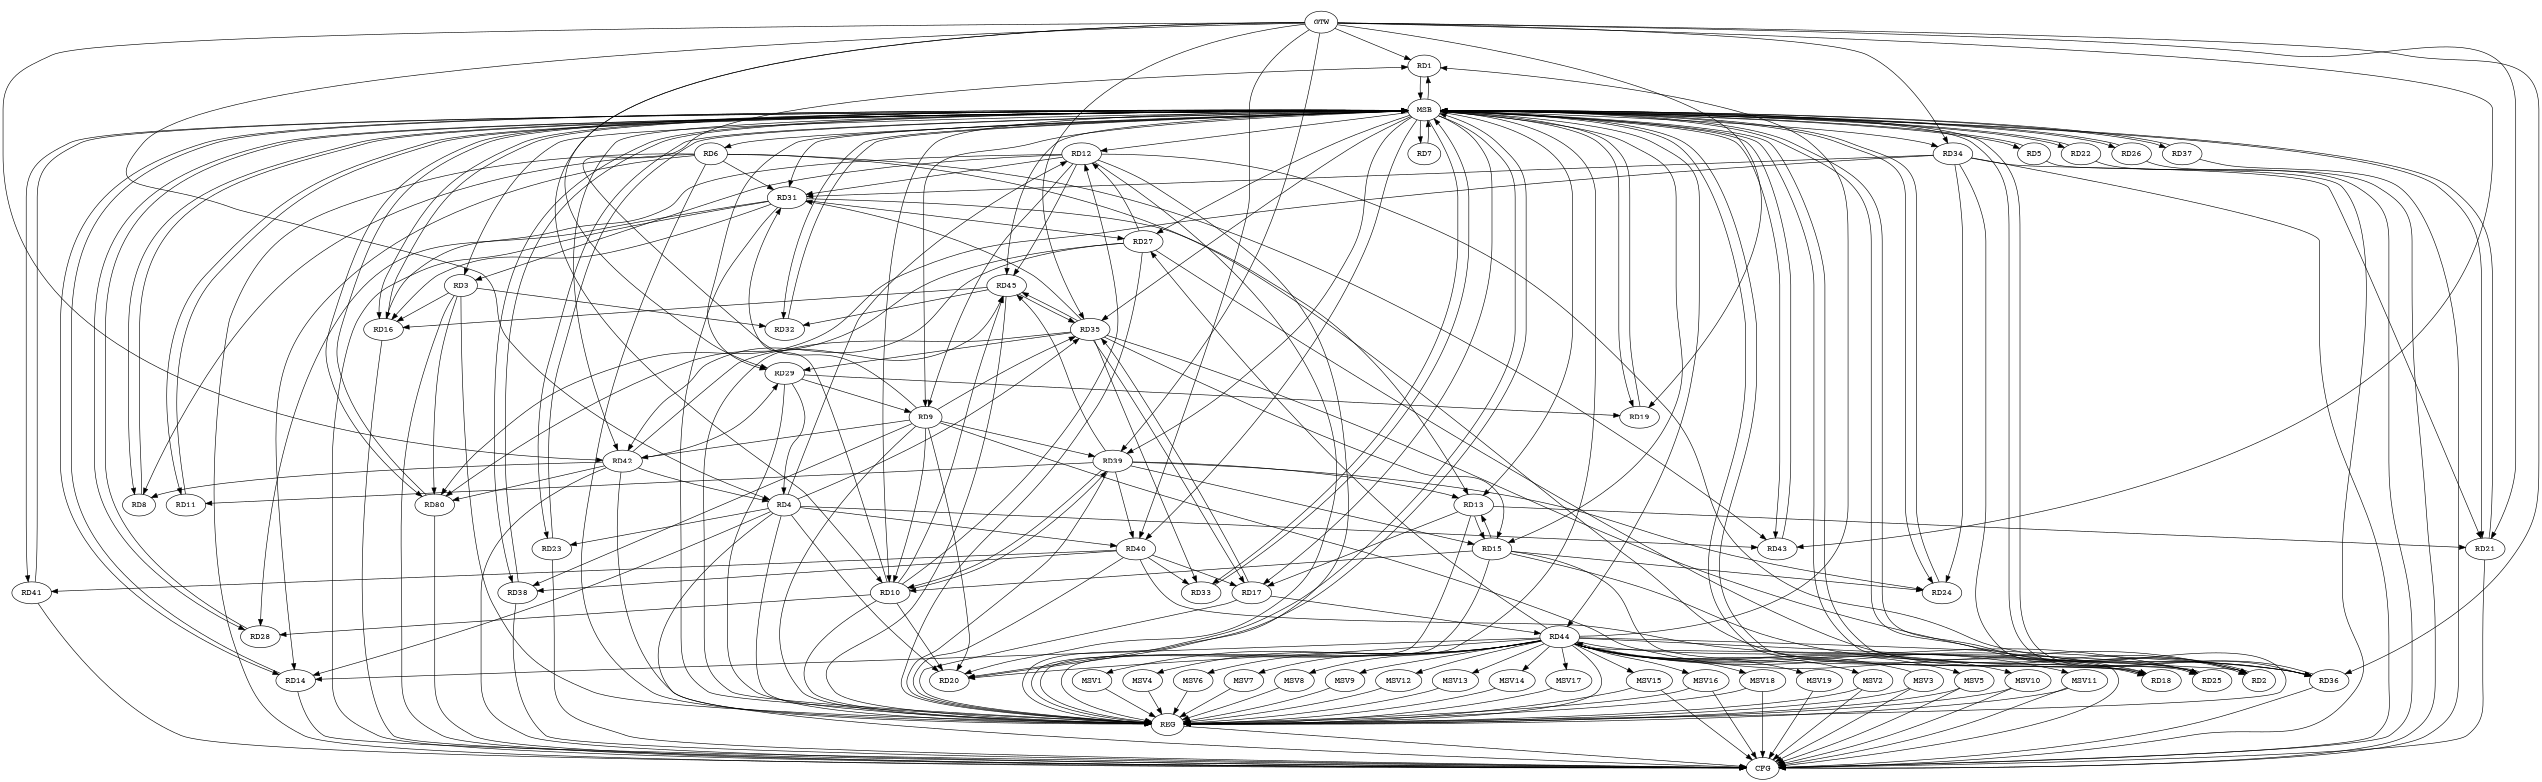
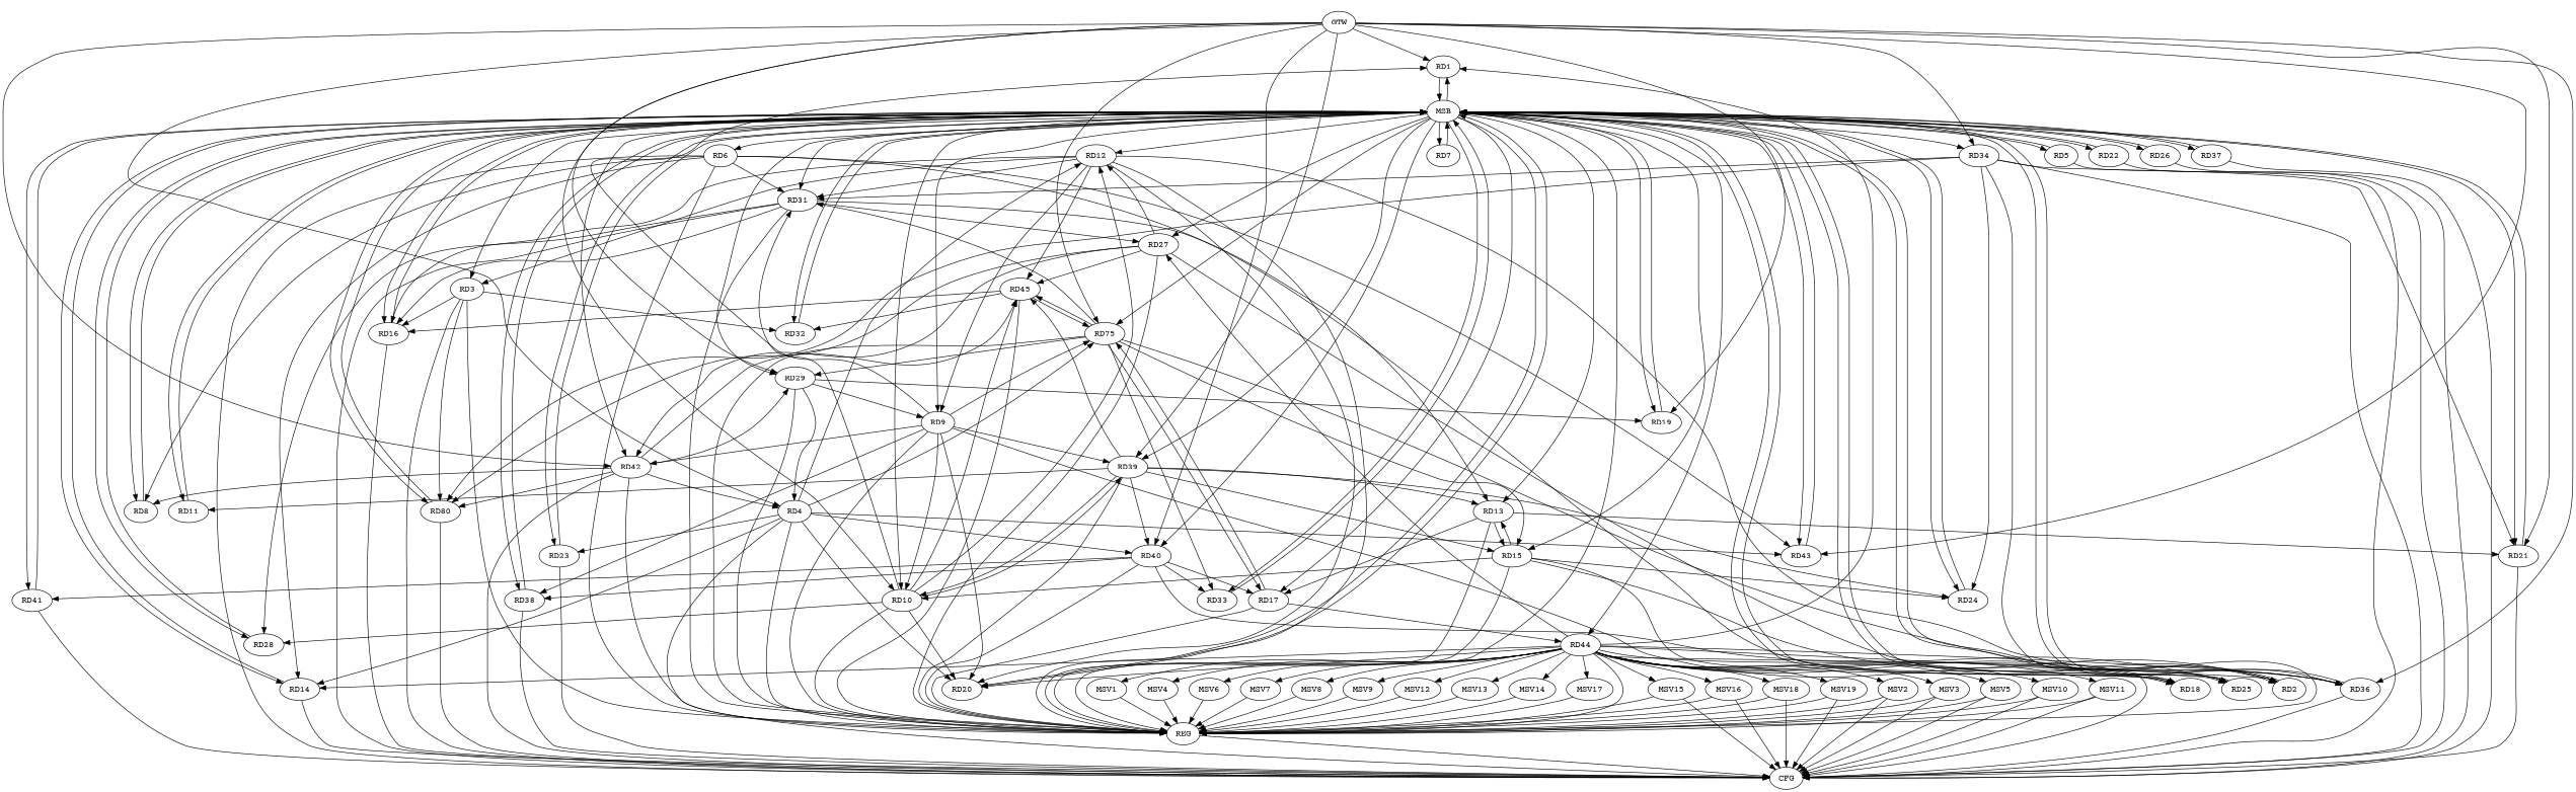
  strict digraph {
    fontname="Courier Prime"
    node [fontname="Courier Prime"]
    edge [fontname="Courier Prime"]
    n1 [label=RD1]
    n2 [label=MSB]
    n3 [label=RD2]
    n4 [label=RD3]
    n5 [label=RD16]
    n6 [label=RD80]
    n7 [label=RD32]
    n8 [label=REG]
    n9 [label=RD12]
    n10 [label=RD14]
    n11 [label=RD20]
    n12 [label=RD23]
-   n13 [label=RD35]
+   n13 [label=RD75]
    n14 [label=RD40]
    n15 [label=RD43]
    n16 [label=RD5]
    n17 [label=RD6]
    n18 [label=RD8]
    n19 [label=RD13]
    n20 [label=RD31]
    n21 [label=RD7]
    n22 [label=RD9]
    n23 [label=RD10]
    n24 [label=RD18]
    n25 [label=RD38]
    n26 [label=RD39]
    n27 [label=RD42]
    n28 [label=RD28]
    n29 [label=RD45]
    n30 [label=RD11]
    n31 [label=RD36]
    n32 [label=RD15]
    n33 [label=RD17]
    n34 [label=RD21]
    n35 [label=RD24]
    n36 [label=RD44]
    n37 [label=RD19]
    n38 [label=RD22]
    n39 [label=RD25]
    n40 [label=RD26]
    n41 [label=RD27]
    n42 [label=RD29]
    n43 [label=RD33]
    n44 [label=RD34]
    n45 [label=RD37]
    n46 [label=RD41]
    n47 [label=CFG]
    n48 [label=RD4]
    n49 [label=MSV1]
    n50 [label=MSV2]
    n51 [label=MSV3]
    n52 [label=MSV4]
    n53 [label=MSV5]
    n54 [label=MSV6]
    n55 [label=MSV7]
    n56 [label=MSV8]
    n57 [label=MSV9]
    n58 [label=MSV10]
    n59 [label=MSV11]
    n60 [label=MSV12]
    n61 [label=MSV13]
    n62 [label=MSV14]
    n63 [label=MSV15]
    n64 [label=MSV16]
    n65 [label=MSV17]
    n66 [label=MSV18]
    n67 [label=MSV19]
    n68 [label=GTW]
    n1 -> n2
    n2 -> n1
    n2 -> n3
    n2 -> n4
    n2 -> n5
    n2 -> n6
    n2 -> n7
    n2 -> n8
    n2 -> n9
    n2 -> n10
    n2 -> n11
    n2 -> n12
    n2 -> n13
    n2 -> n14
    n2 -> n15
    n2 -> n16
    n2 -> n17
    n2 -> n18
    n2 -> n19
    n2 -> n20
    n2 -> n21
    n2 -> n22
    n2 -> n23
    n2 -> n24
    n2 -> n25
    n2 -> n26
    n2 -> n27
    n2 -> n28
-   n2 -> n29
+   n41 -> n29
    n2 -> n30
    n2 -> n31
    n2 -> n32
    n2 -> n33
    n2 -> n34
    n2 -> n35
    n2 -> n36
    n2 -> n37
    n2 -> n38
    n2 -> n39
    n2 -> n40
    n2 -> n41
    n2 -> n42
    n2 -> n43
    n2 -> n44
    n2 -> n45
    n2 -> n46
    n3 -> n2
    n4 -> n5
    n4 -> n6
    n4 -> n7
    n4 -> n8
    n4 -> n47
    n5 -> n2
    n5 -> n47
    n6 -> n2
    n6 -> n47
    n7 -> n2
    n8 -> n47
    n9 -> n4
    n9 -> n5
    n9 -> n8
    n9 -> n11
    n9 -> n20
    n9 -> n22
    n9 -> n29
    n9 -> n31
    n10 -> n2
    n10 -> n47
    n11 -> n2
    n12 -> n2
    n12 -> n47
    n13 -> n8
    n13 -> n20
    n13 -> n29
    n13 -> n31
    n13 -> n32
    n13 -> n33
    n13 -> n42
    n13 -> n43
    n14 -> n8
    n14 -> n25
    n14 -> n33
    n14 -> n39
    n14 -> n43
    n14 -> n46
    n15 -> n2
    n16 -> n2
    n16 -> n47
    n17 -> n8
    n17 -> n10
    n17 -> n15
    n17 -> n18
    n17 -> n19
    n17 -> n20
    n17 -> n47
    n18 -> n2
    n19 -> n8
    n19 -> n32
    n19 -> n33
    n19 -> n34
    n20 -> n5
    n20 -> n8
    n20 -> n28
    n20 -> n39
    n20 -> n41
    n20 -> n47
    n21 -> n2
    n22 -> n1
    n22 -> n8
    n22 -> n11
    n22 -> n13
    n22 -> n23
    n22 -> n24
    n22 -> n25
    n22 -> n26
    n22 -> n27
    n23 -> n8
    n23 -> n9
    n23 -> n11
    n23 -> n20
    n23 -> n26
    n23 -> n28
    n23 -> n29
    n24 -> n2
    n25 -> n2
    n25 -> n47
    n26 -> n8
    n26 -> n14
    n26 -> n19
    n26 -> n23
    n26 -> n29
    n26 -> n30
    n26 -> n32
    n26 -> n35
    n27 -> n6
    n27 -> n8
    n27 -> n18
    n27 -> n29
    n27 -> n42
    n27 -> n47
    n27 -> n48
    n28 -> n2
    n29 -> n5
    n29 -> n7
    n29 -> n8
    n29 -> n13
    n30 -> n2
    n31 -> n2
    n31 -> n47
    n32 -> n3
    n32 -> n8
    n32 -> n19
    n32 -> n23
    n32 -> n24
    n32 -> n35
    n33 -> n8
    n33 -> n13
    n33 -> n36
    n34 -> n2
    n34 -> n47
    n35 -> n2
    n36 -> n1
    n36 -> n3
    n36 -> n8
    n36 -> n10
    n36 -> n11
    n36 -> n24
    n36 -> n31
    n36 -> n39
    n36 -> n41
    n36 -> n47
    n36 -> n49
    n36 -> n50
-   n51 -> n36
+   n36 -> n51
    n36 -> n52
    n36 -> n53
    n36 -> n54
    n36 -> n55
    n36 -> n56
    n36 -> n57
    n36 -> n58
    n36 -> n59
    n36 -> n60
    n36 -> n61
    n36 -> n62
    n36 -> n63
    n36 -> n64
    n36 -> n65
    n36 -> n66
    n36 -> n67
    n37 -> n2
    n38 -> n2
    n38 -> n47
    n39 -> n2
    n40 -> n2
    n40 -> n47
    n41 -> n3
    n41 -> n6
    n41 -> n8
    n41 -> n9
    n41 -> n27
    n42 -> n8
    n42 -> n22
    n42 -> n37
    n42 -> n48
    n43 -> n2
    n44 -> n6
    n44 -> n8
    n44 -> n20
    n44 -> n34
    n44 -> n35
    n44 -> n47
    n45 -> n2
    n45 -> n47
    n46 -> n2
    n46 -> n47
    n48 -> n8
    n48 -> n9
    n48 -> n10
    n48 -> n11
    n48 -> n12
    n48 -> n13
    n48 -> n14
    n48 -> n15
    n48 -> n47
    n49 -> n8
    n50 -> n8
    n50 -> n47
    n51 -> n8
    n51 -> n47
    n52 -> n8
    n53 -> n8
    n53 -> n47
    n54 -> n8
    n55 -> n8
    n56 -> n8
    n57 -> n8
    n58 -> n8
    n58 -> n47
    n59 -> n8
    n59 -> n47
    n60 -> n8
    n61 -> n8
    n62 -> n8
    n63 -> n8
    n63 -> n47
    n64 -> n8
    n64 -> n47
    n65 -> n8
    n66 -> n8
    n66 -> n47
+   n67 -> n8
    n67 -> n47
    n68 -> n1
    n68 -> n13
    n68 -> n14
    n68 -> n15
    n68 -> n23
    n68 -> n26
    n68 -> n27
    n68 -> n31
    n68 -> n34
    n68 -> n37
    n68 -> n42
    n68 -> n44
    n68 -> n48
  }
